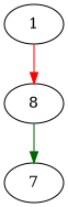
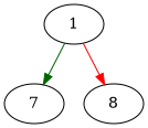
  strict digraph {
    n1 [entry=true label=1]
    7
    8
-   8 -> 7 [color=darkgreen cond=true]
+   n1 -> 7 [color=darkgreen cond=true]
    n1 -> 8 [color=red cond=false]
  }
